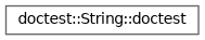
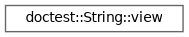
  digraph {
    rankdir=TB
-   n1 [color=grey40 fillcolor=white fontname=Helvetica fontsize=10 height=0.2 label="doctest::String::doctest" shape=box style=filled width=0.4]
+   n1 [color=grey40 fillcolor=white fontname=Helvetica fontsize=10 height=0.2 label="doctest::String::view" shape=box style=filled width=0.4]
  }
